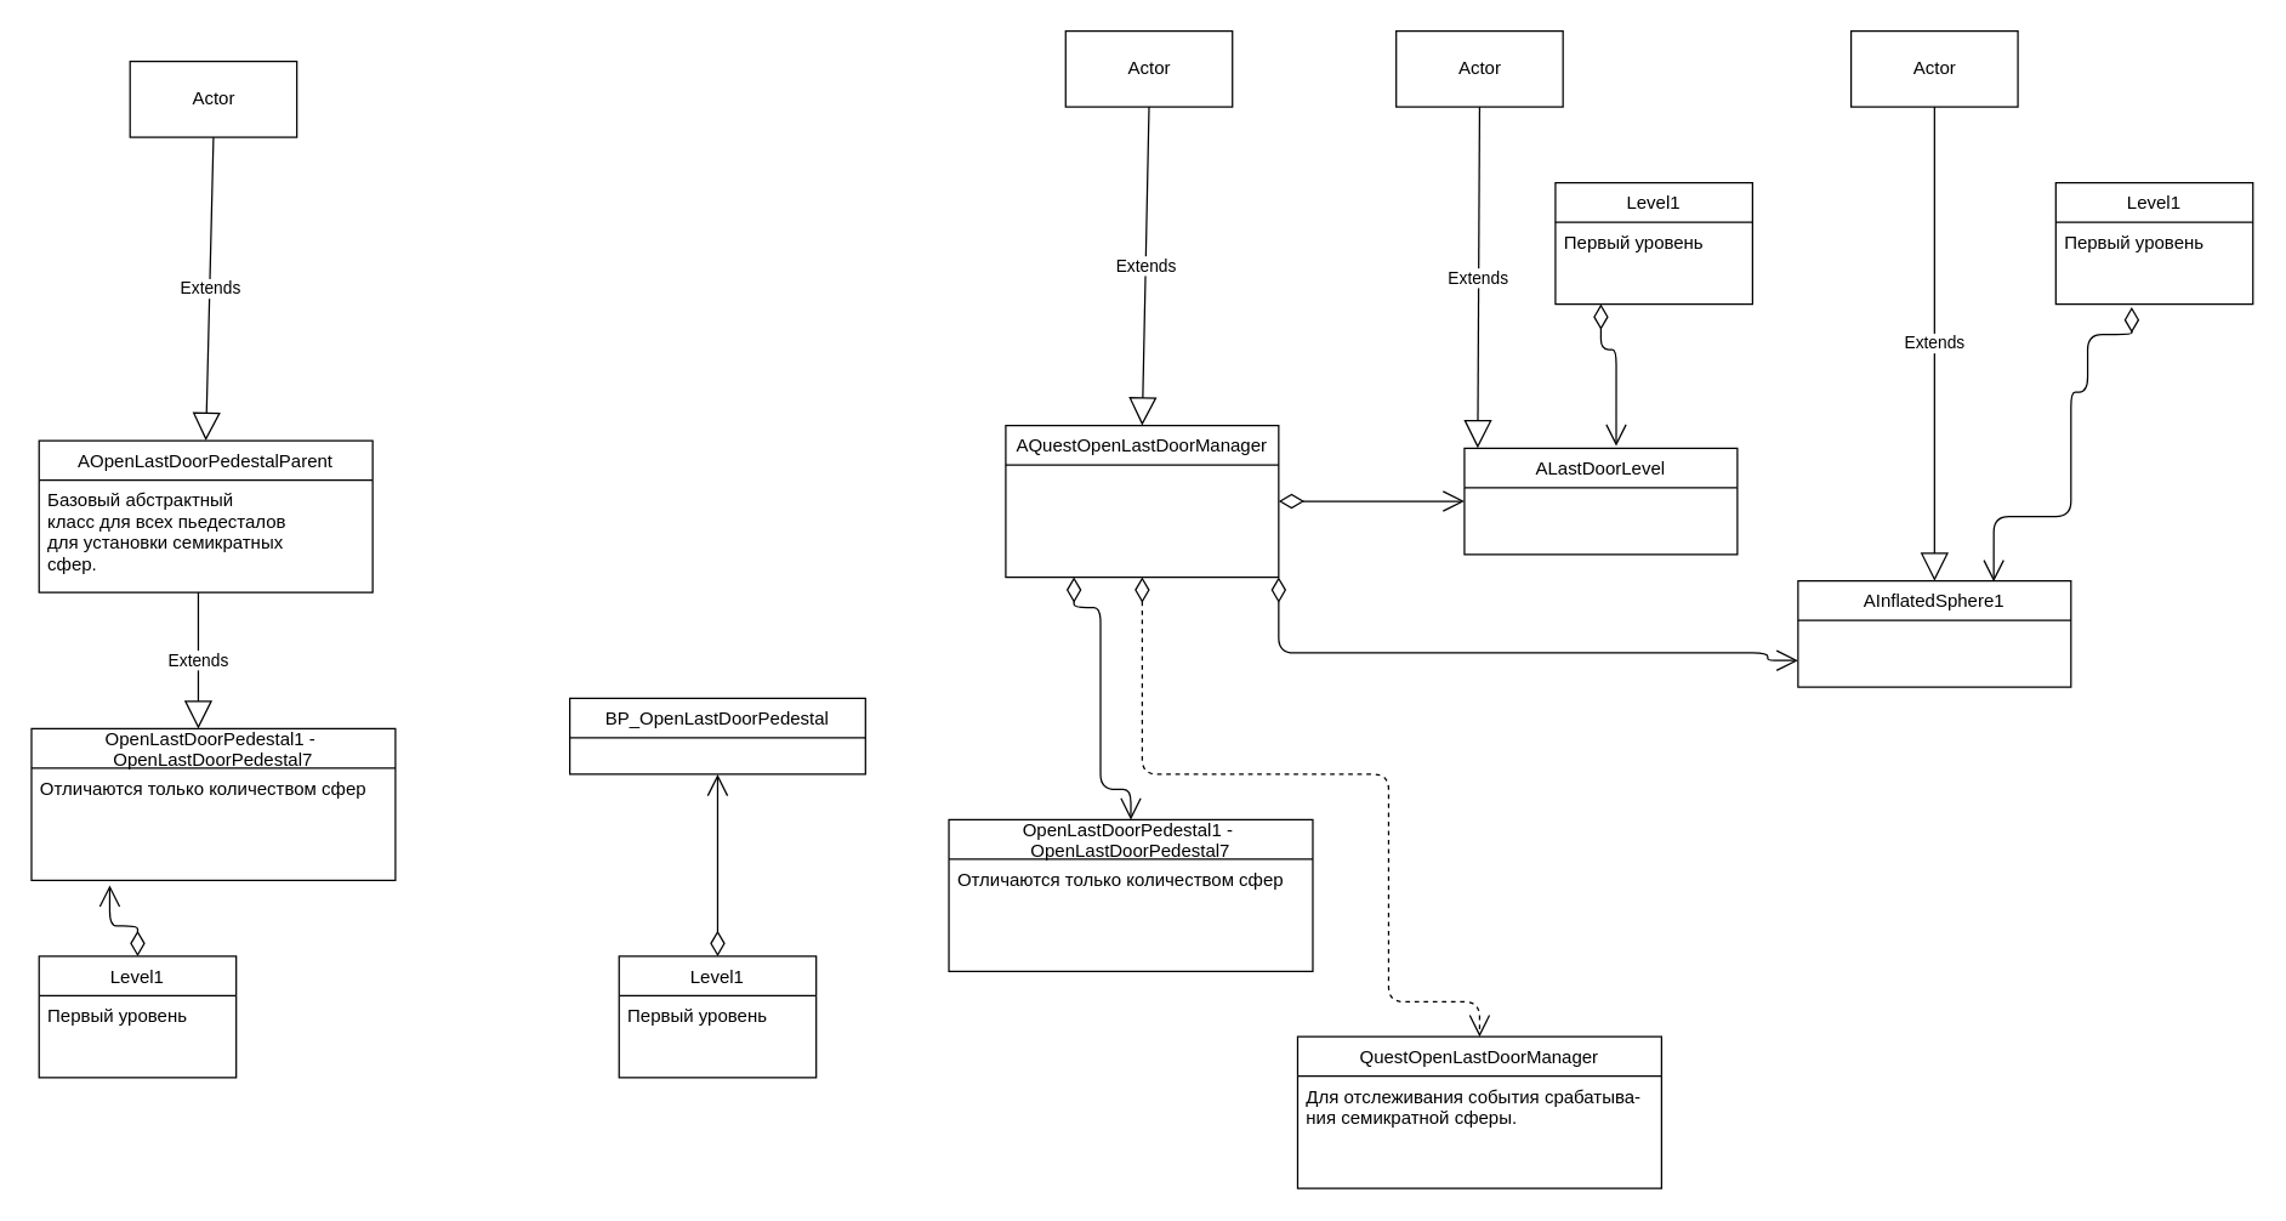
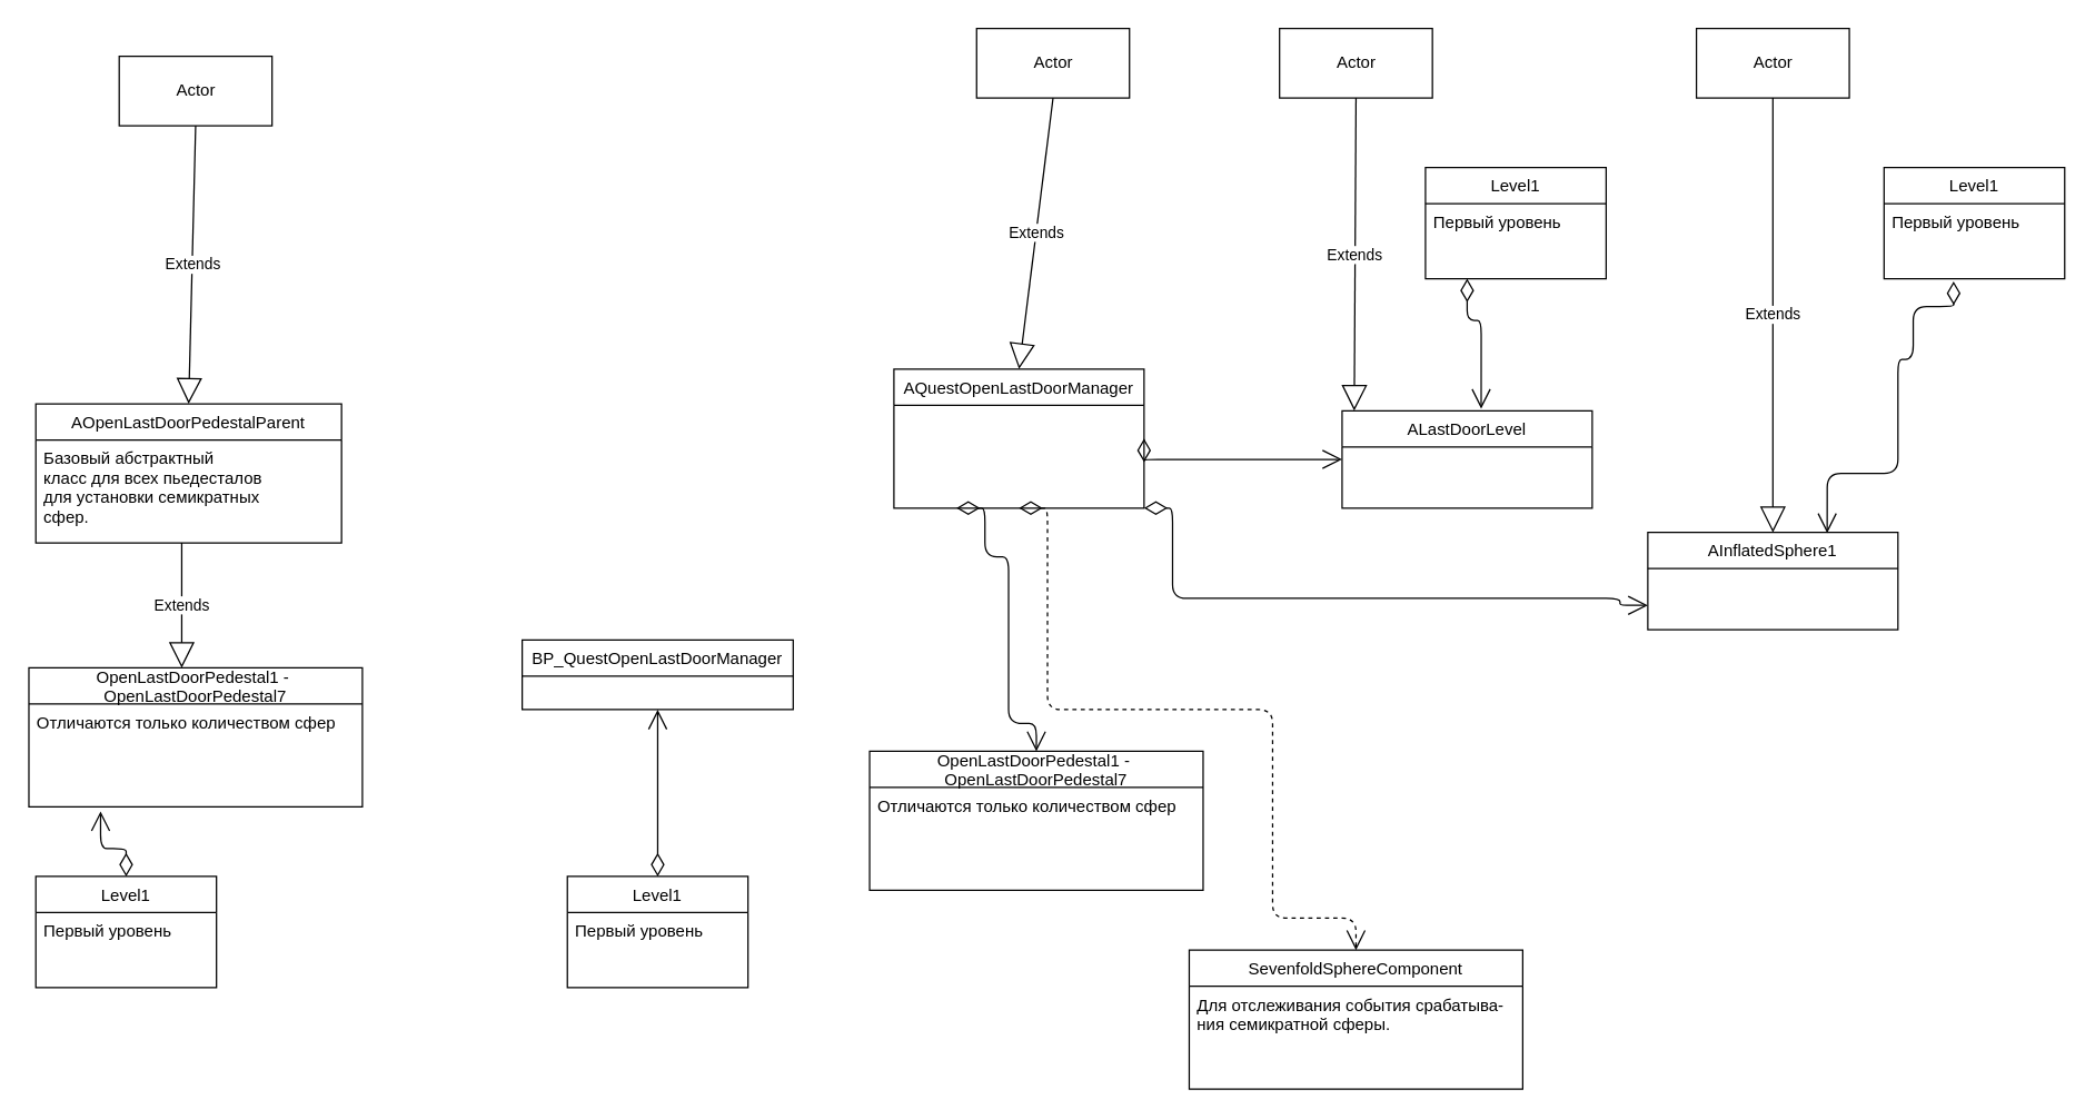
  <mxCell id="0" />
  <mxCell id="1" parent="0" />
  <mxCell id="2" value="Actor&lt;br&gt;" style="html=1;" parent="1" vertex="1"><mxGeometry x="702" y="20" width="110" height="50" as="geometry" /></mxCell>
  <mxCell id="3" value="Extends" style="endArrow=block;endSize=16;endFill=0;html=1;exitX=0.5;exitY=1;exitDx=0;exitDy=0;entryX=0.5;entryY=0;entryDx=0;entryDy=0;startFill=1;anchorPointDirection=1;fixDash=0;metaEdit=0;" parent="1" source="32" target="5" edge="1"><mxGeometry width="160" relative="1" as="geometry"><mxPoint x="225" y="290" as="sourcePoint" /><mxPoint x="170" y="290" as="targetPoint" /></mxGeometry></mxCell>
  <mxCell id="4" value="Базовый абстрактный &#10;класс для всех пьедесталов &#10;для установки семикратных &#10;сфер." style="text;strokeColor=none;fillColor=none;align=left;verticalAlign=top;spacingLeft=4;spacingRight=4;overflow=hidden;rotatable=0;points=[[0,0.5],[1,0.5]];portConstraint=eastwest;" parent="1" vertex="1"><mxGeometry x="25" y="316" width="180" height="74" as="geometry" /></mxCell>
  <mxCell id="5" value="AOpenLastDoorPedestalParent" style="swimlane;fontStyle=0;childLayout=stackLayout;horizontal=1;startSize=26;fillColor=none;horizontalStack=0;resizeParent=1;resizeParentMax=0;resizeLast=0;collapsible=1;marginBottom=0;" parent="1" vertex="1"><mxGeometry x="25" y="290" width="220" height="100" as="geometry" /></mxCell>
  <mxCell id="6" value="Extends" style="endArrow=block;endSize=16;endFill=0;html=1;exitX=0.5;exitY=1;exitDx=0;exitDy=0;entryX=0.5;entryY=0;entryDx=0;entryDy=0;startFill=1;anchorPointDirection=1;fixDash=0;metaEdit=0;" parent="1" source="2" target="14" edge="1"><mxGeometry width="160" relative="1" as="geometry"><mxPoint x="445" y="90" as="sourcePoint" /><mxPoint x="245" y="310" as="targetPoint" /></mxGeometry></mxCell>
  <mxCell id="7" value="Extends" style="endArrow=block;endSize=16;endFill=0;html=1;exitX=0;exitY=1;exitDx=0;exitDy=0;startFill=1;anchorPointDirection=1;fixDash=0;metaEdit=0;" parent="1" edge="1"><mxGeometry width="160" relative="1" as="geometry"><mxPoint x="130" y="390" as="sourcePoint" /><mxPoint x="130" y="480" as="targetPoint" /></mxGeometry></mxCell>
  <mxCell id="8" value="" style="endArrow=open;html=1;endSize=12;startArrow=diamondThin;startSize=14;startFill=0;edgeStyle=orthogonalEdgeStyle;align=left;verticalAlign=bottom;exitX=0.5;exitY=0;exitDx=0;exitDy=0;entryX=0.215;entryY=1.043;entryDx=0;entryDy=0;entryPerimeter=0;" parent="1" source="37" target="36" edge="1"><mxGeometry x="-1" y="3" relative="1" as="geometry"><mxPoint x="225" y="1419.5" as="sourcePoint" /><mxPoint x="35" y="900" as="targetPoint" /><Array as="points"><mxPoint x="90" y="610" /><mxPoint x="72" y="610" /></Array></mxGeometry></mxCell>
  <mxCell id="9" value="Level1" style="swimlane;fontStyle=0;childLayout=stackLayout;horizontal=1;startSize=26;fillColor=none;horizontalStack=0;resizeParent=1;resizeParentMax=0;resizeLast=0;collapsible=1;marginBottom=0;" parent="1" vertex="1"><mxGeometry x="1025" y="120" width="130" height="80" as="geometry" /></mxCell>
  <mxCell id="10" value="Первый уровень" style="text;strokeColor=none;fillColor=none;align=left;verticalAlign=top;spacingLeft=4;spacingRight=4;overflow=hidden;rotatable=0;points=[[0,0.5],[1,0.5]];portConstraint=eastwest;" parent="9" vertex="1"><mxGeometry y="26" width="130" height="54" as="geometry" /></mxCell>
  <mxCell id="11" value="Level1" style="swimlane;fontStyle=0;childLayout=stackLayout;horizontal=1;startSize=26;fillColor=none;horizontalStack=0;resizeParent=1;resizeParentMax=0;resizeLast=0;collapsible=1;marginBottom=0;" parent="1" vertex="1"><mxGeometry x="1355" y="120" width="130" height="80" as="geometry" /></mxCell>
  <mxCell id="12" value="Первый уровень" style="text;strokeColor=none;fillColor=none;align=left;verticalAlign=top;spacingLeft=4;spacingRight=4;overflow=hidden;rotatable=0;points=[[0,0.5],[1,0.5]];portConstraint=eastwest;" parent="11" vertex="1"><mxGeometry y="26" width="130" height="54" as="geometry" /></mxCell>
  <mxCell id="13" value="" style="endArrow=open;html=1;endSize=12;startArrow=diamondThin;startSize=14;startFill=0;edgeStyle=orthogonalEdgeStyle;align=left;verticalAlign=bottom;exitX=0.5;exitY=0;exitDx=0;exitDy=0;entryX=0.5;entryY=1;entryDx=0;entryDy=0;" parent="1" source="16" target="15" edge="1"><mxGeometry x="-1" y="3" relative="1" as="geometry"><mxPoint x="312.5" y="927" as="sourcePoint" /><mxPoint x="377.5" y="630" as="targetPoint" /><Array as="points"><mxPoint x="472.5" y="630" /></Array></mxGeometry></mxCell>
- <mxCell id="14" value="AQuestOpenLastDoorManager" style="swimlane;fontStyle=0;childLayout=stackLayout;horizontal=1;startSize=26;fillColor=none;horizontalStack=0;resizeParent=1;resizeParentMax=0;resizeLast=0;collapsible=1;marginBottom=0;" parent="1" vertex="1"><mxGeometry x="662.5" y="280" width="180" height="100" as="geometry" /></mxCell>
- <mxCell id="15" value="BP_OpenLastDoorPedestal" style="swimlane;fontStyle=0;childLayout=stackLayout;horizontal=1;startSize=26;fillColor=none;horizontalStack=0;resizeParent=1;resizeParentMax=0;resizeLast=0;collapsible=1;marginBottom=0;" parent="1" vertex="1"><mxGeometry x="375" y="460" width="195" height="50" as="geometry" /></mxCell>
+ <mxCell id="14" value="AQuestOpenLastDoorManager" style="swimlane;fontStyle=0;childLayout=stackLayout;horizontal=1;startSize=26;fillColor=none;horizontalStack=0;resizeParent=1;resizeParentMax=0;resizeLast=0;collapsible=1;marginBottom=0;" parent="1" vertex="1"><mxGeometry x="642.5" y="265" width="180" height="100" as="geometry" /></mxCell>
+ <mxCell id="15" value="BP_QuestOpenLastDoorManager" style="swimlane;fontStyle=0;childLayout=stackLayout;horizontal=1;startSize=26;fillColor=none;horizontalStack=0;resizeParent=1;resizeParentMax=0;resizeLast=0;collapsible=1;marginBottom=0;" parent="1" vertex="1"><mxGeometry x="375" y="460" width="195" height="50" as="geometry" /></mxCell>
  <mxCell id="16" value="Level1" style="swimlane;fontStyle=0;childLayout=stackLayout;horizontal=1;startSize=26;fillColor=none;horizontalStack=0;resizeParent=1;resizeParentMax=0;resizeLast=0;collapsible=1;marginBottom=0;" parent="1" vertex="1"><mxGeometry x="407.5" y="630" width="130" height="80" as="geometry" /></mxCell>
  <mxCell id="17" value="Первый уровень" style="text;strokeColor=none;fillColor=none;align=left;verticalAlign=top;spacingLeft=4;spacingRight=4;overflow=hidden;rotatable=0;points=[[0,0.5],[1,0.5]];portConstraint=eastwest;" parent="16" vertex="1"><mxGeometry y="26" width="130" height="54" as="geometry" /></mxCell>
  <mxCell id="18" value="" style="endArrow=open;html=1;endSize=12;startArrow=diamondThin;startSize=14;startFill=0;edgeStyle=orthogonalEdgeStyle;align=left;verticalAlign=bottom;exitX=0.25;exitY=1;exitDx=0;exitDy=0;entryX=0.5;entryY=0;entryDx=0;entryDy=0;" parent="1" source="14" target="20" edge="1"><mxGeometry x="-1" y="3" relative="1" as="geometry"><mxPoint x="765" y="570" as="sourcePoint" /><mxPoint x="765" y="450" as="targetPoint" /><Array as="points"><mxPoint x="708" y="400" /><mxPoint x="725" y="400" /><mxPoint x="725" y="520" /><mxPoint x="745" y="520" /></Array></mxGeometry></mxCell>
  <mxCell id="19" value="" style="endArrow=open;html=1;endSize=12;startArrow=diamondThin;startSize=14;startFill=0;edgeStyle=orthogonalEdgeStyle;align=left;verticalAlign=bottom;exitX=0.5;exitY=1;exitDx=0;exitDy=0;entryX=0.5;entryY=0;entryDx=0;entryDy=0;dashed=1;" parent="1" source="14" target="22" edge="1"><mxGeometry x="-1" y="3" relative="1" as="geometry"><mxPoint x="985" y="380" as="sourcePoint" /><mxPoint x="1037.5" y="540" as="targetPoint" /><Array as="points"><mxPoint x="753" y="510" /><mxPoint x="915" y="510" /><mxPoint x="915" y="660" /><mxPoint x="975" y="660" /></Array></mxGeometry></mxCell>
  <mxCell id="20" value="OpenLastDoorPedestal1 - &#10;OpenLastDoorPedestal7" style="swimlane;fontStyle=0;childLayout=stackLayout;horizontal=1;startSize=26;fillColor=none;horizontalStack=0;resizeParent=1;resizeParentMax=0;resizeLast=0;collapsible=1;marginBottom=0;" parent="1" vertex="1"><mxGeometry x="625" y="540" width="240" height="100" as="geometry" /></mxCell>
  <mxCell id="21" value="Отличаются только количеством сфер" style="text;strokeColor=none;fillColor=none;align=left;verticalAlign=top;spacingLeft=4;spacingRight=4;overflow=hidden;rotatable=0;points=[[0,0.5],[1,0.5]];portConstraint=eastwest;" parent="20" vertex="1"><mxGeometry y="26" width="240" height="74" as="geometry" /></mxCell>
- <mxCell id="22" value="QuestOpenLastDoorManager" style="swimlane;fontStyle=0;childLayout=stackLayout;horizontal=1;startSize=26;fillColor=none;horizontalStack=0;resizeParent=1;resizeParentMax=0;resizeLast=0;collapsible=1;marginBottom=0;" parent="1" vertex="1"><mxGeometry x="855" y="683" width="240" height="100" as="geometry" /></mxCell>
+ <mxCell id="22" value="SevenfoldSphereComponent" style="swimlane;fontStyle=0;childLayout=stackLayout;horizontal=1;startSize=26;fillColor=none;horizontalStack=0;resizeParent=1;resizeParentMax=0;resizeLast=0;collapsible=1;marginBottom=0;" parent="1" vertex="1"><mxGeometry x="855" y="683" width="240" height="100" as="geometry" /></mxCell>
  <mxCell id="23" value="Для отслеживания события срабатыва-&#10;ния семикратной сферы." style="text;strokeColor=none;fillColor=none;align=left;verticalAlign=top;spacingLeft=4;spacingRight=4;overflow=hidden;rotatable=0;points=[[0,0.5],[1,0.5]];portConstraint=eastwest;" parent="22" vertex="1"><mxGeometry y="26" width="240" height="74" as="geometry" /></mxCell>
  <mxCell id="24" value="" style="endArrow=open;html=1;endSize=12;startArrow=diamondThin;startSize=14;startFill=0;edgeStyle=orthogonalEdgeStyle;align=left;verticalAlign=bottom;entryX=0.556;entryY=-0.02;entryDx=0;entryDy=0;entryPerimeter=0;" parent="1" target="26" edge="1"><mxGeometry x="-1" y="3" relative="1" as="geometry"><mxPoint x="1055" y="200" as="sourcePoint" /><mxPoint x="1055" y="0" as="targetPoint" /><Array as="points"><mxPoint x="1055" y="230" /><mxPoint x="1065" y="230" /></Array></mxGeometry></mxCell>
  <mxCell id="25" value="" style="endArrow=open;html=1;endSize=12;startArrow=diamondThin;startSize=14;startFill=0;edgeStyle=orthogonalEdgeStyle;align=left;verticalAlign=bottom;entryX=0;entryY=0.5;entryDx=0;entryDy=0;exitX=1;exitY=0.5;exitDx=0;exitDy=0;" parent="1" source="14" target="26" edge="1"><mxGeometry x="-1" y="3" relative="1" as="geometry"><mxPoint x="895" y="340" as="sourcePoint" /><mxPoint x="905.08" y="428" as="targetPoint" /><Array as="points"><mxPoint x="965" y="330" /></Array></mxGeometry></mxCell>
  <mxCell id="26" value="ALastDoorLevel" style="swimlane;fontStyle=0;childLayout=stackLayout;horizontal=1;startSize=26;fillColor=none;horizontalStack=0;resizeParent=1;resizeParentMax=0;resizeLast=0;collapsible=1;marginBottom=0;" parent="1" vertex="1"><mxGeometry x="965" y="295" width="180" height="70" as="geometry" /></mxCell>
  <mxCell id="27" value="Extends" style="endArrow=block;endSize=16;endFill=0;html=1;entryX=0.5;entryY=0;entryDx=0;entryDy=0;startFill=1;anchorPointDirection=1;fixDash=0;metaEdit=0;exitX=0.5;exitY=1;exitDx=0;exitDy=0;" parent="26" source="33" edge="1"><mxGeometry width="160" relative="1" as="geometry"><mxPoint x="-448.75" y="-170" as="sourcePoint" /><mxPoint x="8.75" as="targetPoint" /></mxGeometry></mxCell>
  <mxCell id="28" value="Actor&lt;br&gt;" style="html=1;" parent="1" vertex="1"><mxGeometry x="1220" y="20" width="110" height="50" as="geometry" /></mxCell>
  <mxCell id="29" value="Extends" style="endArrow=block;endSize=16;endFill=0;html=1;entryX=0.5;entryY=0;entryDx=0;entryDy=0;startFill=1;anchorPointDirection=1;fixDash=0;metaEdit=0;exitX=0.5;exitY=1;exitDx=0;exitDy=0;" parent="1" source="28" target="31" edge="1"><mxGeometry width="160" relative="1" as="geometry"><mxPoint x="736.25" y="212.5" as="sourcePoint" /><mxPoint x="1193.75" y="382.5" as="targetPoint" /></mxGeometry></mxCell>
  <mxCell id="30" value="" style="endArrow=open;html=1;endSize=12;startArrow=diamondThin;startSize=14;startFill=0;edgeStyle=orthogonalEdgeStyle;align=left;verticalAlign=bottom;entryX=0;entryY=0.75;entryDx=0;entryDy=0;exitX=1;exitY=1;exitDx=0;exitDy=0;" parent="1" source="14" target="31" edge="1"><mxGeometry x="-1" y="3" relative="1" as="geometry"><mxPoint x="972.5" y="430" as="sourcePoint" /><mxPoint x="1095" y="430" as="targetPoint" /><Array as="points"><mxPoint x="843" y="430" /><mxPoint x="1165" y="430" /><mxPoint x="1165" y="435" /></Array></mxGeometry></mxCell>
  <mxCell id="31" value="AInflatedSphere1" style="swimlane;fontStyle=0;childLayout=stackLayout;horizontal=1;startSize=26;fillColor=none;horizontalStack=0;resizeParent=1;resizeParentMax=0;resizeLast=0;collapsible=1;marginBottom=0;" parent="1" vertex="1"><mxGeometry x="1185" y="382.5" width="180" height="70" as="geometry" /></mxCell>
  <mxCell id="32" value="Actor&lt;br&gt;" style="html=1;" parent="1" vertex="1"><mxGeometry x="85" y="40" width="110" height="50" as="geometry" /></mxCell>
  <mxCell id="33" value="Actor&lt;br&gt;" style="html=1;" parent="1" vertex="1"><mxGeometry x="920" y="20" width="110" height="50" as="geometry" /></mxCell>
  <mxCell id="34" value="" style="endArrow=open;html=1;endSize=12;startArrow=diamondThin;startSize=14;startFill=0;edgeStyle=orthogonalEdgeStyle;align=left;verticalAlign=bottom;entryX=0.717;entryY=0.007;entryDx=0;entryDy=0;exitX=0.385;exitY=1.037;exitDx=0;exitDy=0;exitPerimeter=0;entryPerimeter=0;" parent="1" source="12" target="31" edge="1"><mxGeometry x="-1" y="3" relative="1" as="geometry"><mxPoint x="1410.97" y="239.276" as="sourcePoint" /><mxPoint x="1490" y="420.75" as="targetPoint" /><Array as="points"><mxPoint x="1405" y="220" /><mxPoint x="1376" y="220" /><mxPoint x="1376" y="258" /><mxPoint x="1365" y="258" /><mxPoint x="1365" y="340" /><mxPoint x="1314" y="340" /></Array></mxGeometry></mxCell>
  <mxCell id="35" value="OpenLastDoorPedestal1 - &#10;OpenLastDoorPedestal7" style="swimlane;fontStyle=0;childLayout=stackLayout;horizontal=1;startSize=26;fillColor=none;horizontalStack=0;resizeParent=1;resizeParentMax=0;resizeLast=0;collapsible=1;marginBottom=0;" parent="1" vertex="1"><mxGeometry x="20" y="480" width="240" height="100" as="geometry" /></mxCell>
  <mxCell id="36" value="Отличаются только количеством сфер" style="text;strokeColor=none;fillColor=none;align=left;verticalAlign=top;spacingLeft=4;spacingRight=4;overflow=hidden;rotatable=0;points=[[0,0.5],[1,0.5]];portConstraint=eastwest;" parent="35" vertex="1"><mxGeometry y="26" width="240" height="74" as="geometry" /></mxCell>
  <mxCell id="37" value="Level1" style="swimlane;fontStyle=0;childLayout=stackLayout;horizontal=1;startSize=26;fillColor=none;horizontalStack=0;resizeParent=1;resizeParentMax=0;resizeLast=0;collapsible=1;marginBottom=0;" parent="1" vertex="1"><mxGeometry x="25" y="630" width="130" height="80" as="geometry" /></mxCell>
  <mxCell id="38" value="Первый уровень" style="text;strokeColor=none;fillColor=none;align=left;verticalAlign=top;spacingLeft=4;spacingRight=4;overflow=hidden;rotatable=0;points=[[0,0.5],[1,0.5]];portConstraint=eastwest;" parent="37" vertex="1"><mxGeometry y="26" width="130" height="54" as="geometry" /></mxCell>
